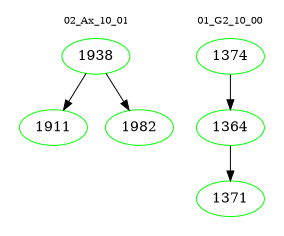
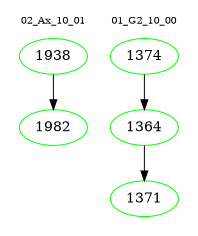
  digraph {
    node [color=green]
    edge [color=black]
    n1 [label=1938]
-   n2 [label=1911]
    n3 [label=1982]
    n4 [label=1364]
    n5 [label=1371]
    n6 [label=1374]
    subgraph cluster_1 {
      color=white
      fontsize=10
      label="02_Ax_10_01"
      n1
-     n2
      n3
    }
    subgraph cluster_2 {
      color=white
      fontsize=10
      label="01_G2_10_00"
      n4
      n5
      n6
    }
-   n1 -> n2
    n1 -> n3
    n4 -> n5
    n6 -> n4
  }
